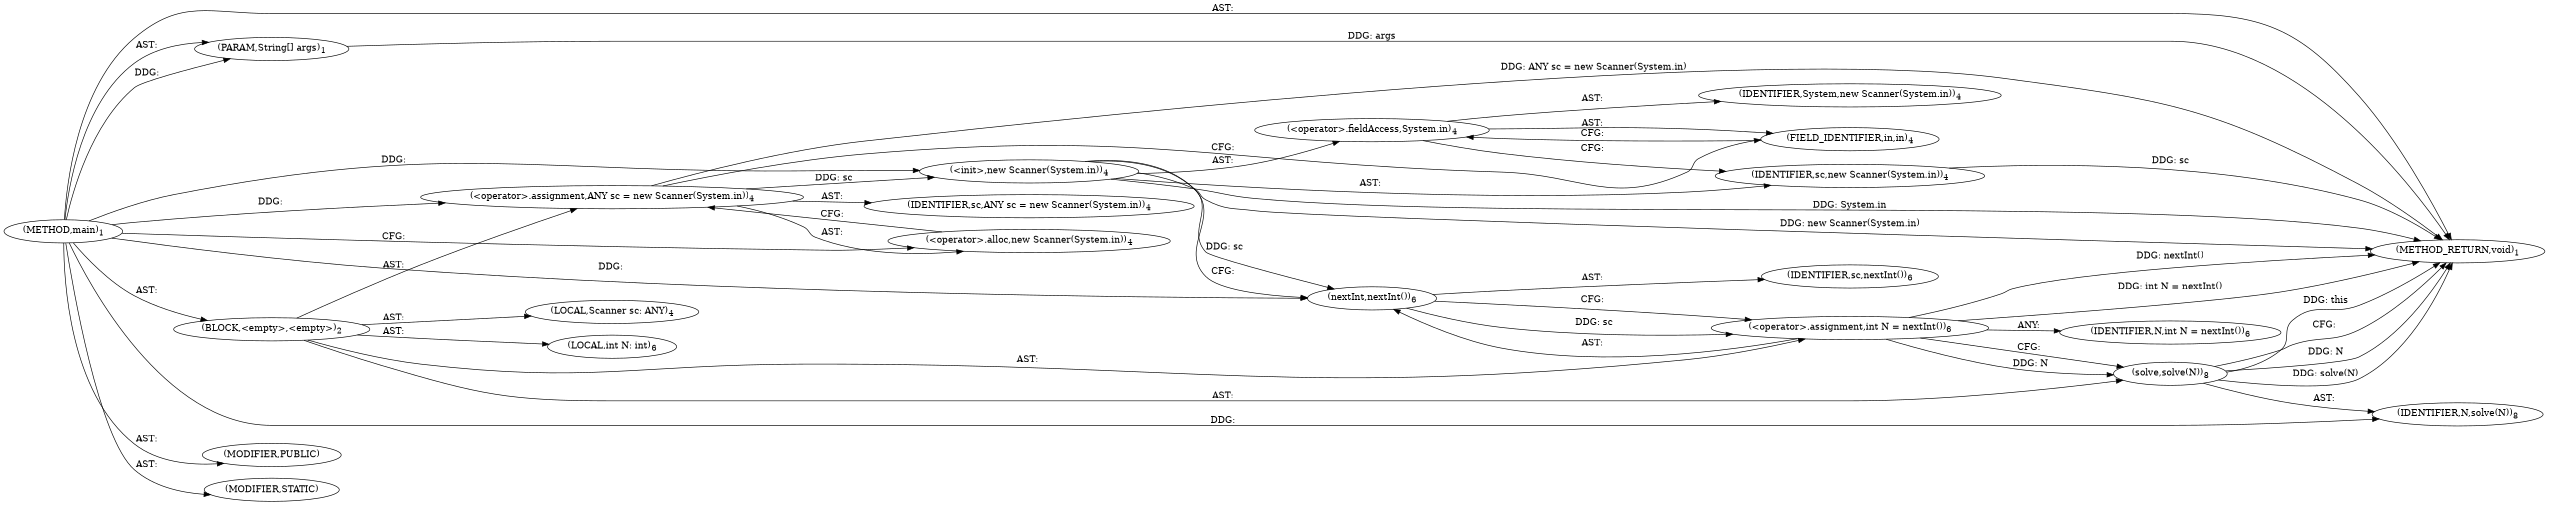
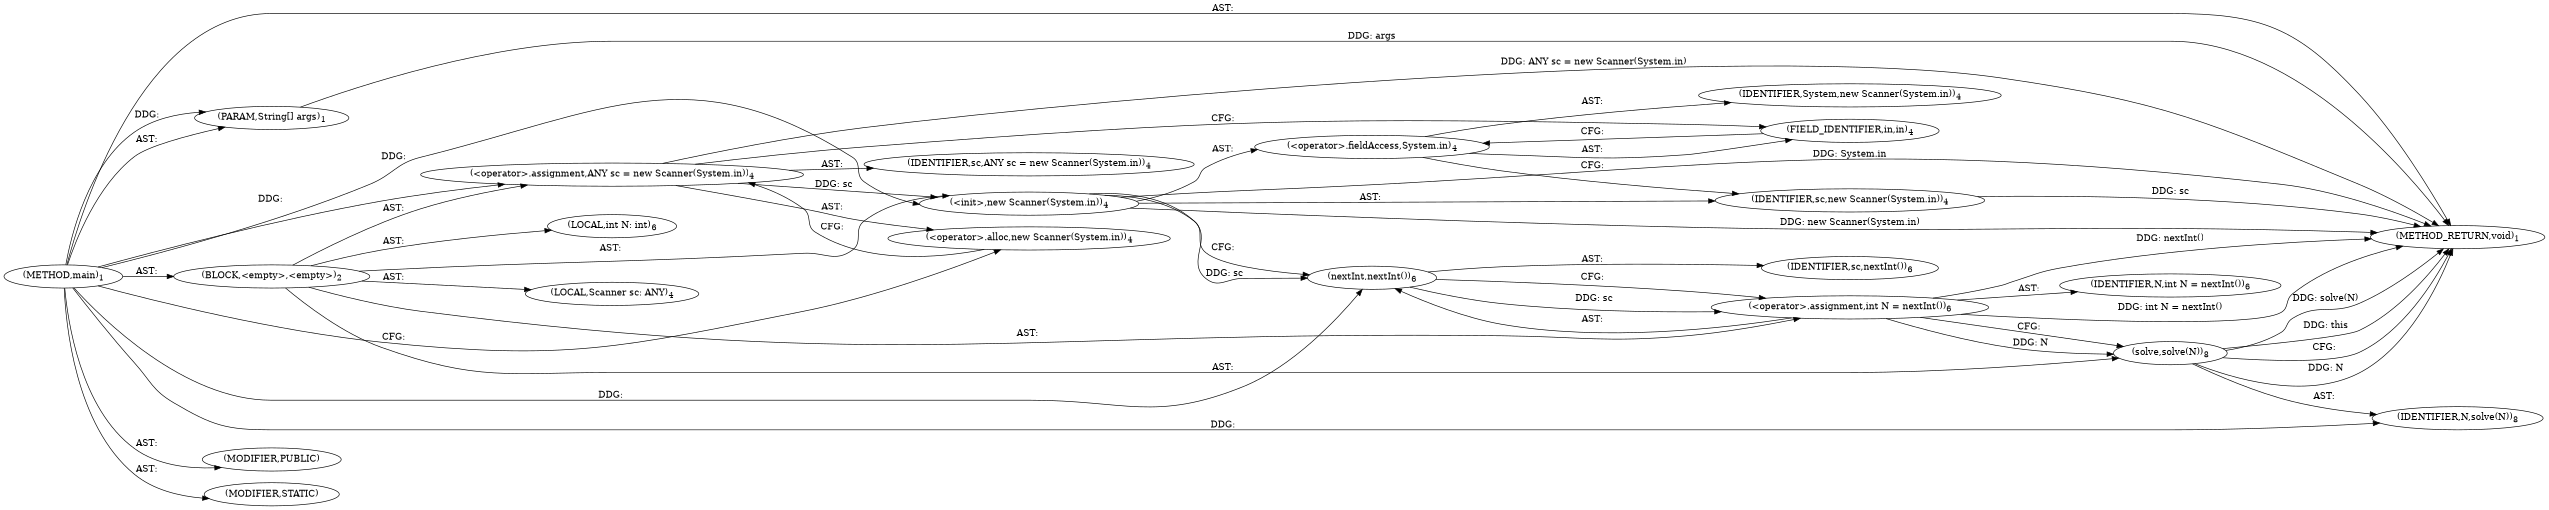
  digraph {
    rankdir=LR
    n1 [label=<(METHOD,main)<SUB>1</SUB>>]
    n2 [label=<(PARAM,String[] args)<SUB>1</SUB>>]
    n3 [label=<(BLOCK,&lt;empty&gt;,&lt;empty&gt;)<SUB>2</SUB>>]
    n4 [label=<(&lt;operator&gt;.assignment,ANY sc = new Scanner(System.in))<SUB>4</SUB>>]
    n5 [label=<(&lt;operator&gt;.alloc,new Scanner(System.in))<SUB>4</SUB>>]
    n6 [label=<(&lt;init&gt;,new Scanner(System.in))<SUB>4</SUB>>]
    n7 [label=<(nextInt,nextInt())<SUB>6</SUB>>]
    n8 [label=<(MODIFIER,PUBLIC)>]
    n9 [label=<(MODIFIER,STATIC)>]
    n10 [label=<(METHOD_RETURN,void)<SUB>1</SUB>>]
    n11 [label=<(IDENTIFIER,N,solve(N))<SUB>8</SUB>>]
    n12 [label=<(solve,solve(N))<SUB>8</SUB>>]
    n13 [label=<(LOCAL,Scanner sc: ANY)<SUB>4</SUB>>]
    n14 [label=<(LOCAL,int N: int)<SUB>6</SUB>>]
    n15 [label=<(&lt;operator&gt;.assignment,int N = nextInt())<SUB>6</SUB>>]
    n16 [label=<(IDENTIFIER,sc,ANY sc = new Scanner(System.in))<SUB>4</SUB>>]
    n17 [label=<(FIELD_IDENTIFIER,in,in)<SUB>4</SUB>>]
    n18 [label=<(IDENTIFIER,sc,new Scanner(System.in))<SUB>4</SUB>>]
    n19 [label=<(&lt;operator&gt;.fieldAccess,System.in)<SUB>4</SUB>>]
    n20 [label=<(IDENTIFIER,sc,nextInt())<SUB>6</SUB>>]
    n21 [label=<(IDENTIFIER,N,int N = nextInt())<SUB>6</SUB>>]
    n22 [label=<(IDENTIFIER,System,new Scanner(System.in))<SUB>4</SUB>>]
    n1 -> n2 [label="AST: "]
    n1 -> n2 [label="DDG: "]
    n1 -> n3 [label="AST: "]
    n1 -> n4 [label="DDG: "]
    n1 -> n5 [label="CFG: "]
    n1 -> n6 [label="DDG: "]
    n1 -> n7 [label="DDG: "]
    n1 -> n8 [label="AST: "]
    n1 -> n9 [label="AST: "]
    n1 -> n10 [label="AST: "]
    n1 -> n11 [label="DDG: "]
    n2 -> n10 [label="DDG: args"]
    n3 -> n4 [label="AST: "]
+   n3 -> n6 [label="AST: "]
    n3 -> n12 [label="AST: "]
    n3 -> n13 [label="AST: "]
    n3 -> n14 [label="AST: "]
    n3 -> n15 [label="AST: "]
    n4 -> n5 [label="AST: "]
    n4 -> n6 [label="DDG: sc"]
    n4 -> n10 [label="DDG: ANY sc = new Scanner(System.in)"]
    n4 -> n16 [label="AST: "]
    n4 -> n17 [label="CFG: "]
    n5 -> n4 [label="CFG: "]
    n6 -> n7 [label="CFG: "]
    n6 -> n7 [label="DDG: sc"]
    n6 -> n10 [label="DDG: System.in"]
    n6 -> n10 [label="DDG: new Scanner(System.in)"]
    n6 -> n18 [label="AST: "]
    n6 -> n19 [label="AST: "]
    n7 -> n15 [label="CFG: "]
    n7 -> n15 [label="DDG: sc"]
    n7 -> n20 [label="AST: "]
    n12 -> n10 [label="CFG: "]
    n12 -> n10 [label="DDG: N"]
    n12 -> n10 [label="DDG: solve(N)"]
    n12 -> n10 [label="DDG: this"]
    n12 -> n11 [label="AST: "]
    n15 -> n7 [label="AST: "]
    n15 -> n10 [label="DDG: nextInt()"]
    n15 -> n10 [label="DDG: int N = nextInt()"]
    n15 -> n12 [label="CFG: "]
    n15 -> n12 [label="DDG: N"]
-   n15 -> n21 [label="ANY: "]
+   n15 -> n21 [label="AST: "]
    n17 -> n19 [label="CFG: "]
    n18 -> n10 [label="DDG: sc"]
    n19 -> n17 [label="AST: "]
    n19 -> n18 [label="CFG: "]
    n19 -> n22 [label="AST: "]
  }
